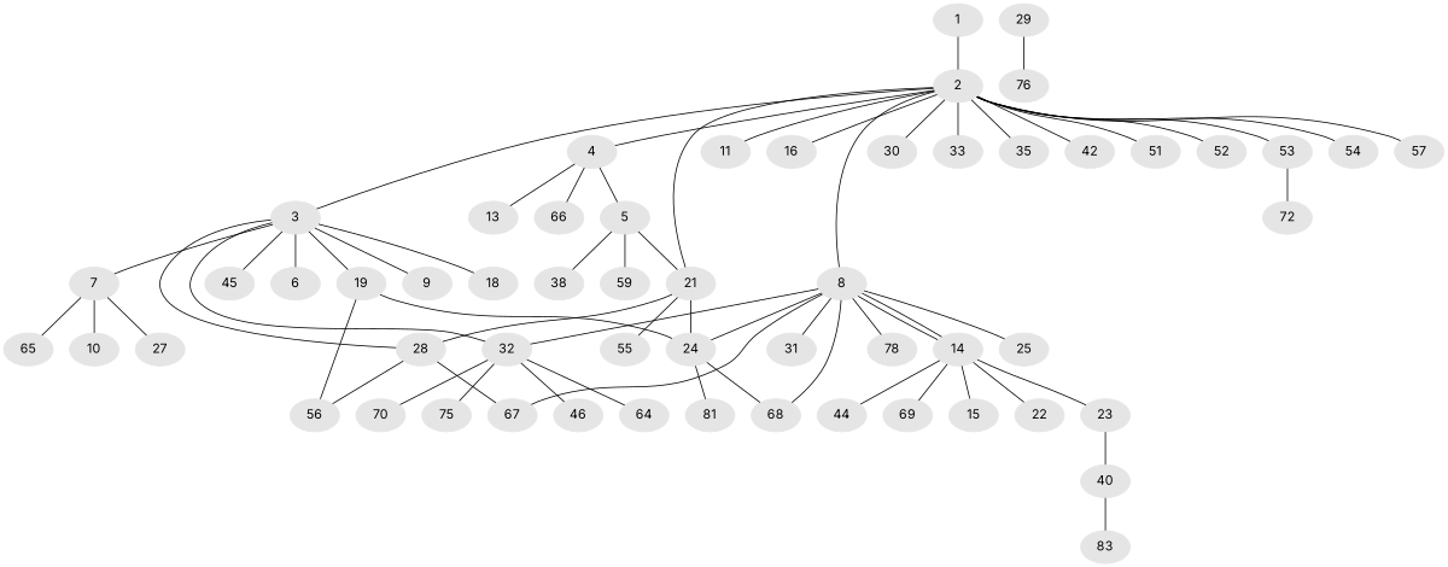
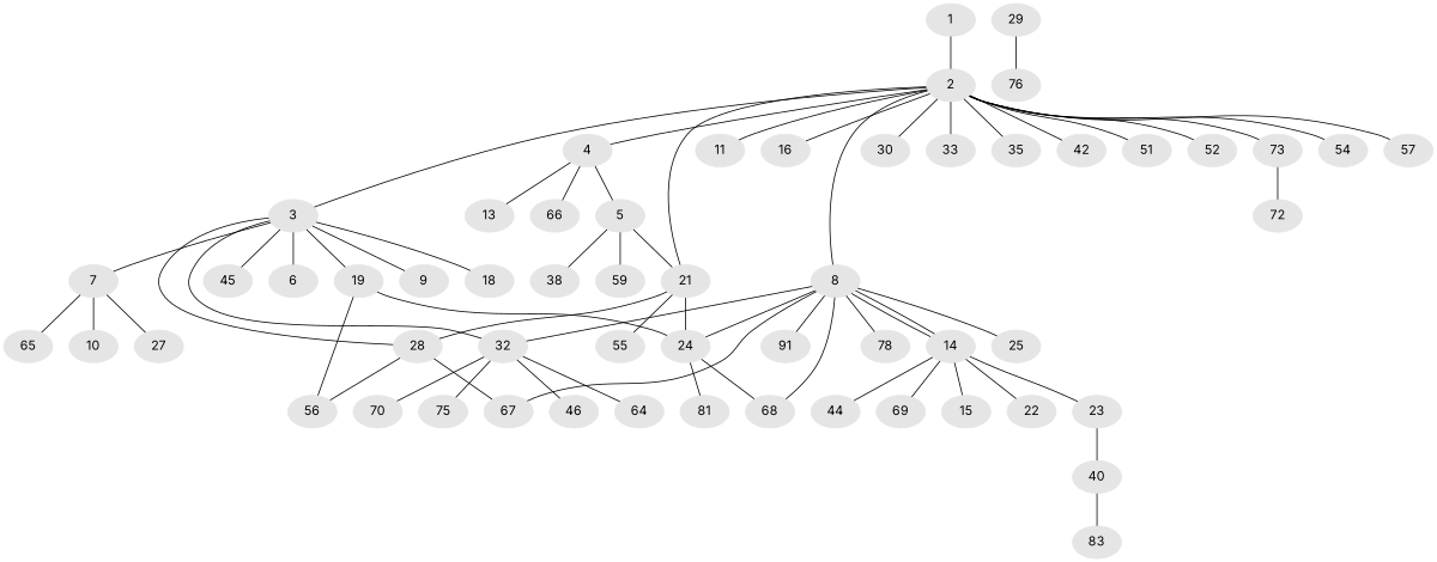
  graph {
    fontname=Inter
    node [color=gray90 fontname=Inter style=filled]
    edge [fontname=Inter]
    2 [super="+80"]
    3 [super="+62"]
    4 [super="+26"]
    8 [super="+12"]
    11 [super="+37"]
    16 [super="+48"]
    21
    30
    33
    35
    42
    51 [super="+79"]
    52
-   53 [super="+63"]
+   53 [super="+63" label=73]
    54
    57
    1
    6
    7 [super="+58"]
    9
    18
    19 [super="+41"]
    28 [super="+34"]
    32 [super="+36"]
    45 [super="+61"]
    5 [super="+20"]
    13
    66 [super="+71"]
    14 [super="+49"]
    24 [super="+47"]
    25
-   31
+   31 [label=91]
    67 [super="+73"]
    68
    78
    55
    72 [super="+74"]
    10
    27
    65
    56
    46
    64
    70
    75
    38
    59
    15
    22 [super="+77"]
    23
    44
    69
    81
    40 [super="+60"]
    29 [super="+39"]
    76
    n57 [label=83]
    2 -- 3
    2 -- 4
    2 -- 8
    2 -- 11
    2 -- 16
    2 -- 21
    2 -- 30
    2 -- 33
    2 -- 35
    2 -- 42
    2 -- 51
    2 -- 52
    2 -- 53
    2 -- 54
    2 -- 57
    3 -- 6
    3 -- 7
    3 -- 9
    3 -- 18
    3 -- 19
    3 -- 28
    3 -- 32
    3 -- 45
    4 -- 5
    4 -- 13
    4 -- 66
    8 -- 32
    8 -- 14
    8 -- 14
    8 -- 24
    8 -- 25
    8 -- 31
    8 -- 67
    8 -- 68
    8 -- 78
    21 -- 28
    21 -- 24
    21 -- 55
    53 -- 72
    1 -- 2
    7 -- 10
    7 -- 27
    7 -- 65
    19 -- 24
    19 -- 56
    28 -- 67
    28 -- 56
    32 -- 46
    32 -- 64
    32 -- 70
    32 -- 75
    5 -- 21
    5 -- 38
    5 -- 59
    14 -- 15
    14 -- 22
    14 -- 23
    14 -- 44
    14 -- 69
    24 -- 68
    24 -- 81
    23 -- 40
    40 -- n57
    29 -- 76
  }
